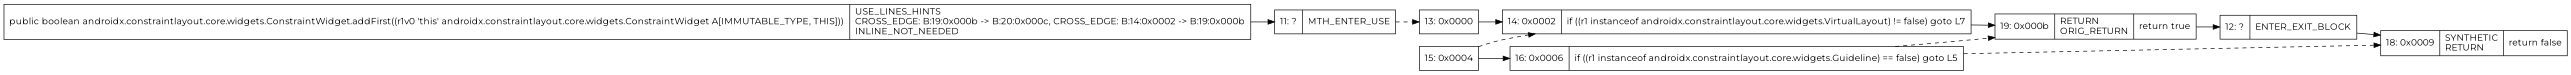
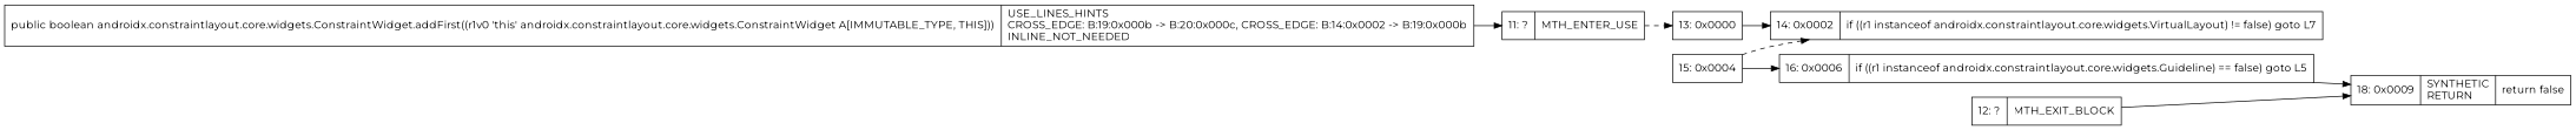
  digraph {
    fontname=Montserrat
    rankdir=LR
    node [fontname=Montserrat shape=record]
    edge [fontname=Montserrat]
    n1 [label="{11\:\ ?|MTH_ENTER_USE\l}"]
    n2 [label="{13\:\ 0x0000}"]
    n3 [label="{14\:\ 0x0002|if ((r1 instanceof androidx.constraintlayout.core.widgets.VirtualLayout) != false) goto L7\l}"]
-   n4 [label="{19\:\ 0x000b|RETURN\lORIG_RETURN\l|return true\l}"]
    n5 [label="{15\:\ 0x0004}"]
    n6 [label="{16\:\ 0x0006|if ((r1 instanceof androidx.constraintlayout.core.widgets.Guideline) == false) goto L5\l}"]
-   n7 [label="{12\:\ ?|ENTER_EXIT_BLOCK\l}"]
+   n7 [label="{12\:\ ?|MTH_EXIT_BLOCK\l}"]
    n8 [label="{18\:\ 0x0009|SYNTHETIC\lRETURN\l|return false\l}"]
    n9 [label="{public boolean androidx.constraintlayout.core.widgets.ConstraintWidget.addFirst((r1v0 'this' androidx.constraintlayout.core.widgets.ConstraintWidget A[IMMUTABLE_TYPE, THIS]))  | USE_LINES_HINTS\lCROSS_EDGE: B:19:0x000b \-\> B:20:0x000c, CROSS_EDGE: B:14:0x0002 \-\> B:19:0x000b\lINLINE_NOT_NEEDED\l}"]
    n1 -> n2 [style=dashed]
    n2 -> n3
-   n3 -> n4
-   n4 -> n7
    n5 -> n3 [style=dashed]
    n5 -> n6
-   n6 -> n4 [style=dashed]
-   n6 -> n8 [style=dashed]
+   n6 -> n8
    n7 -> n8
    n9 -> n1
  }
